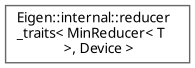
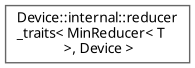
  digraph {
    rankdir=TB
    fontname="Noto Sans"
-   n1 [color=grey40 fillcolor=white fontname="Noto Sans" fontsize=10 height=0.2 label="Eigen::internal::reducer\l_traits\< MinReducer\< T\l \>, Device \>" shape=box style=filled width=0.4]
+   n1 [color=grey40 fillcolor=white fontname="Noto Sans" fontsize=10 height=0.2 label="Device::internal::reducer\l_traits\< MinReducer\< T\l \>, Device \>" shape=box style=filled width=0.4]
  }
